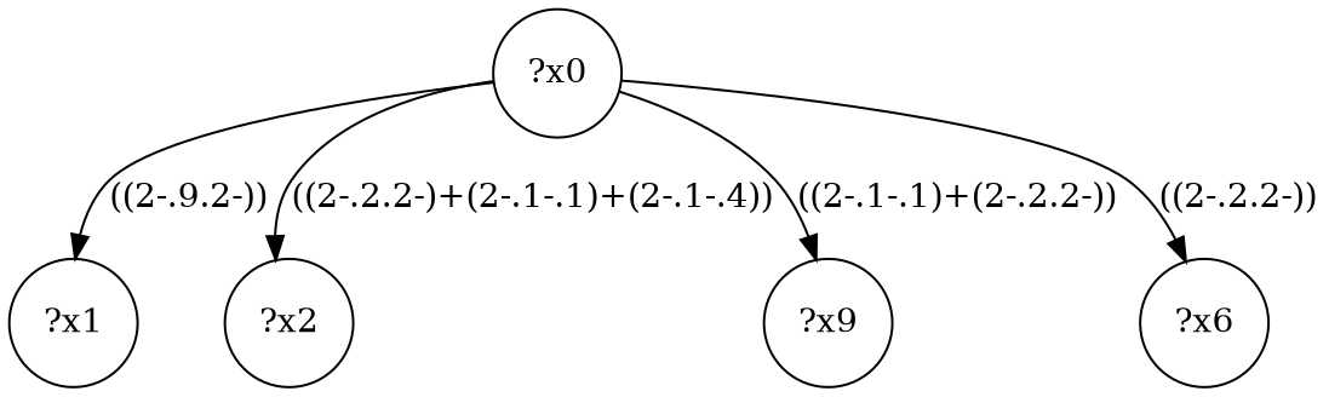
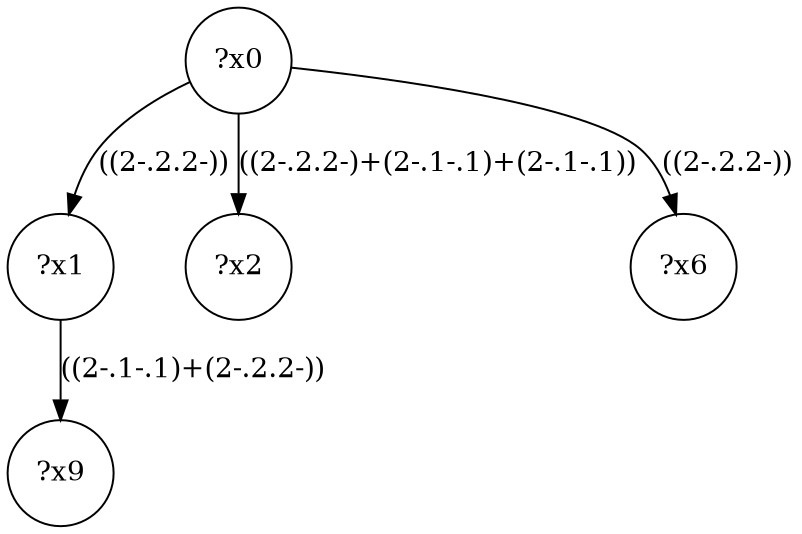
  digraph {
    node [shape=circle]
    n1 [label="?x0"]
    n2 [label="?x1"]
    n3 [label="?x2"]
    n4 [label="?x9"]
    n5 [label="?x6"]
-   n1 -> n2 [label="((2-.9.2-))"]
-   n1 -> n3 [label="((2-.2.2-)+(2-.1-.1)+(2-.1-.4))"]
-   n1 -> n4 [label="((2-.1-.1)+(2-.2.2-))"]
+   n1 -> n2 [label="((2-.2.2-))"]
+   n1 -> n3 [label="((2-.2.2-)+(2-.1-.1)+(2-.1-.1))"]
+   n2 -> n4 [label="((2-.1-.1)+(2-.2.2-))"]
    n1 -> n5 [label="((2-.2.2-))"]
  }
